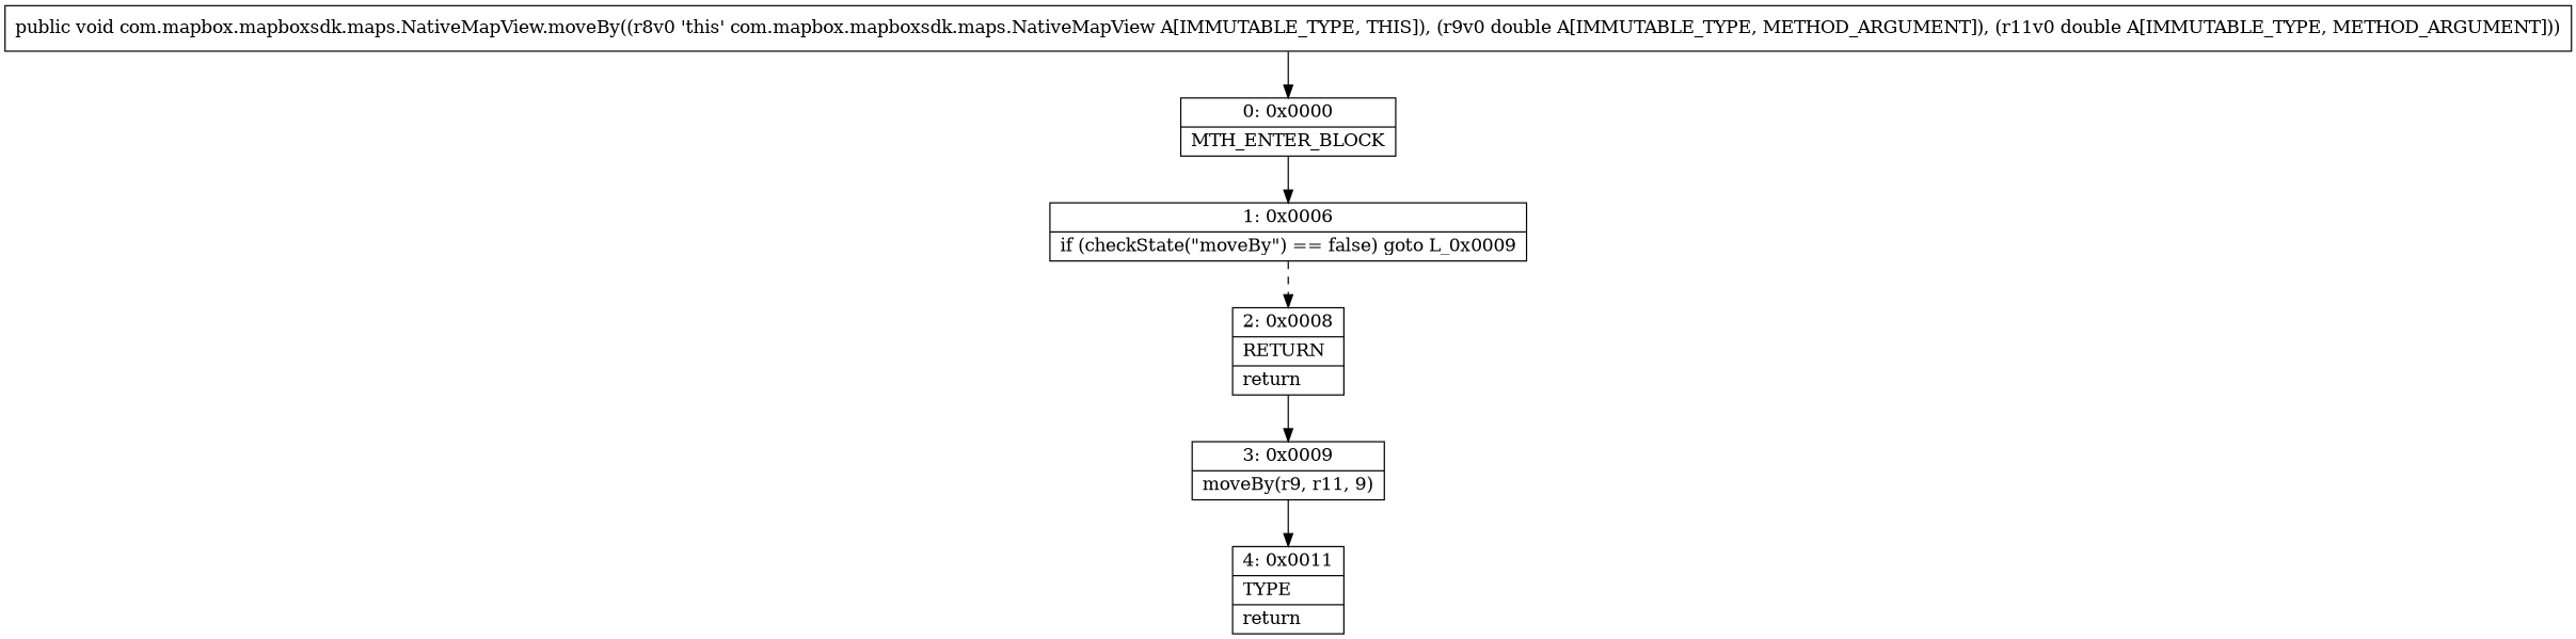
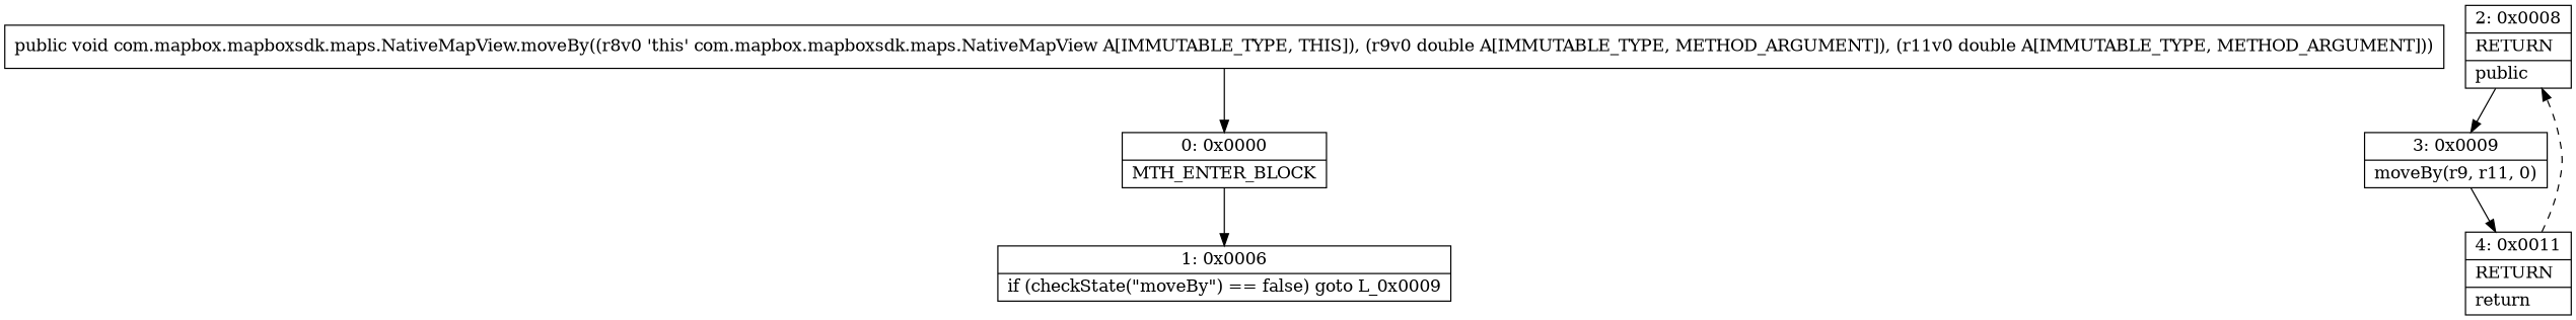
  digraph {
    node [shape=record]
    n1 [label="{0\:\ 0x0000|MTH_ENTER_BLOCK\l}"]
    n2 [label="{1\:\ 0x0006|if (checkState(\"moveBy\") == false) goto L_0x0009\l}"]
-   n3 [label="{2\:\ 0x0008|RETURN\l|return\l}"]
-   n4 [label="{3\:\ 0x0009|moveBy(r9, r11, 9)\l}"]
-   n5 [label="{4\:\ 0x0011|TYPE\l|return\l}"]
+   n3 [label="{2\:\ 0x0008|RETURN\l|public\l}"]
+   n4 [label="{3\:\ 0x0009|moveBy(r9, r11, 0)\l}"]
+   n5 [label="{4\:\ 0x0011|RETURN\l|return\l}"]
    n6 [label="{public void com.mapbox.mapboxsdk.maps.NativeMapView.moveBy((r8v0 'this' com.mapbox.mapboxsdk.maps.NativeMapView A[IMMUTABLE_TYPE, THIS]), (r9v0 double A[IMMUTABLE_TYPE, METHOD_ARGUMENT]), (r11v0 double A[IMMUTABLE_TYPE, METHOD_ARGUMENT])) }"]
    n1 -> n2
-   n2 -> n3 [style=dashed]
+   n5 -> n3 [style=dashed]
    n3 -> n4
    n4 -> n5
    n6 -> n1
  }
